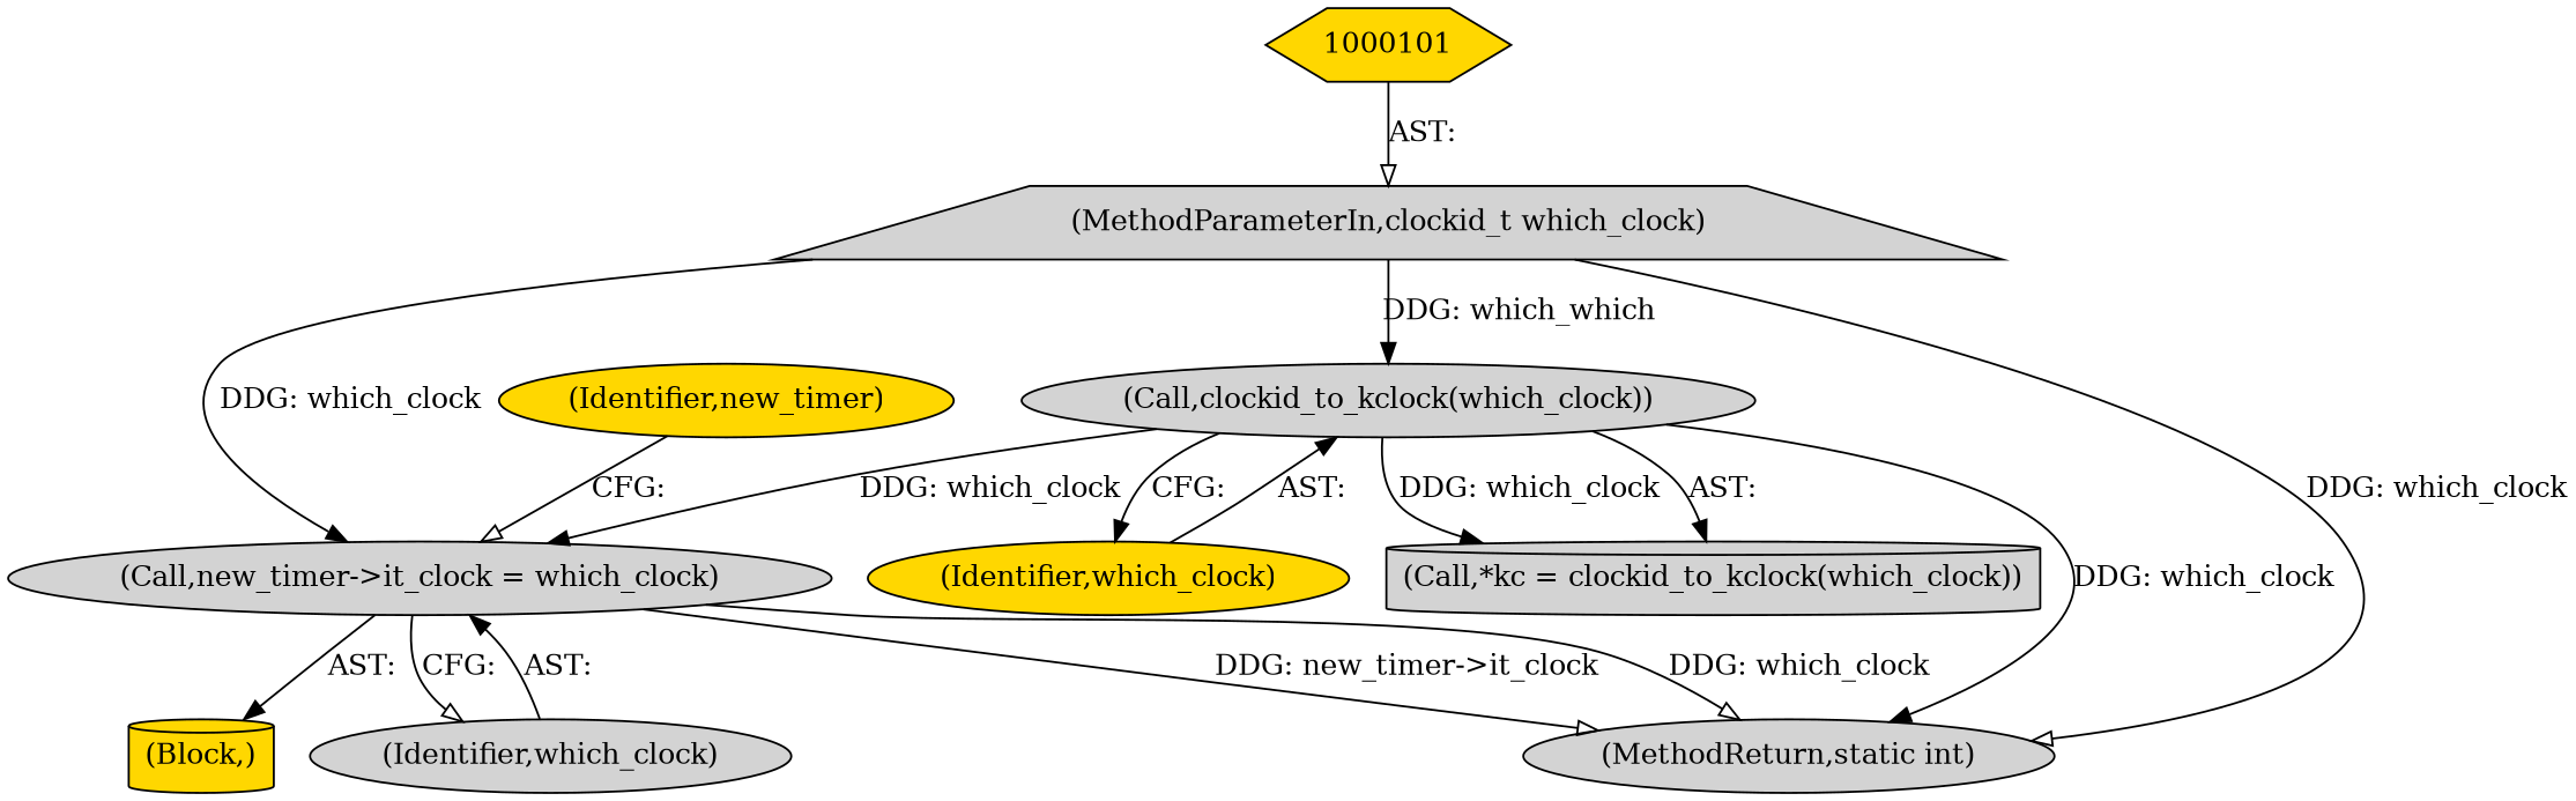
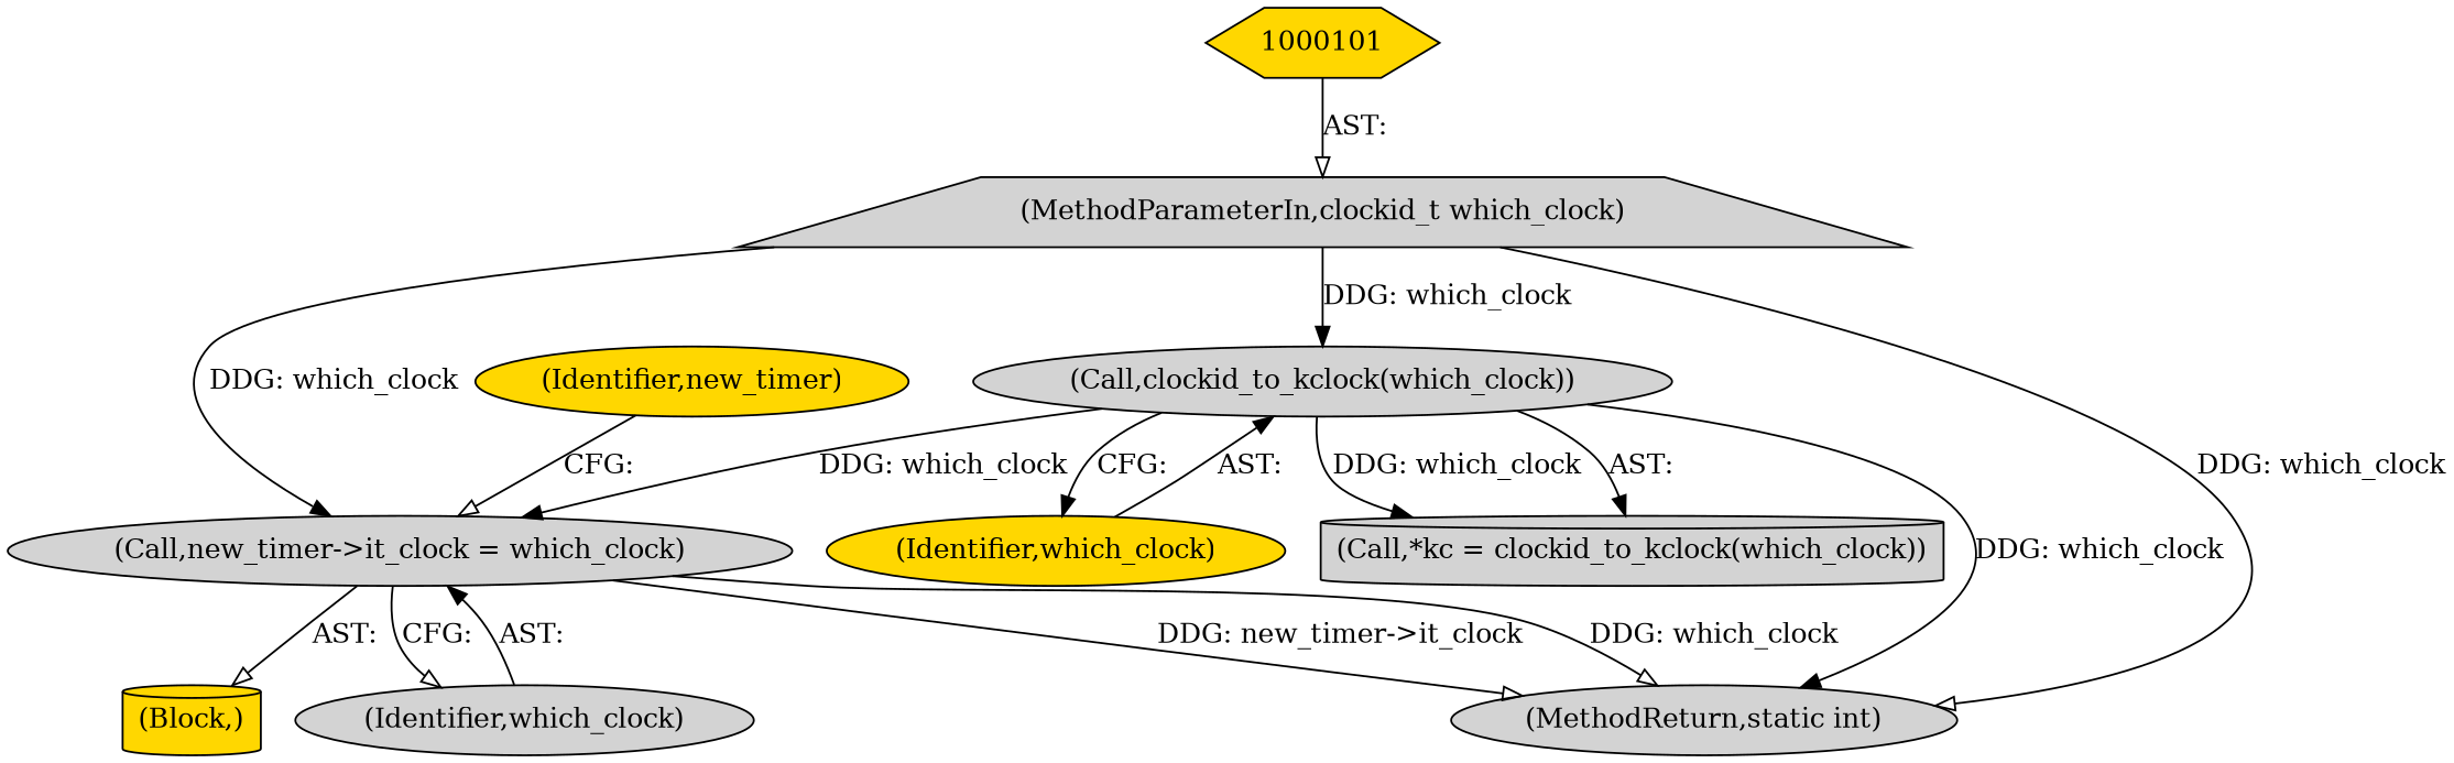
  digraph {
    node [fillcolor=lightgrey shape=ellipse style=filled]
    edge [arrowhead=normal]
    n1 [label="(Call,new_timer->it_clock = which_clock)"]
    n2 [label="(MethodReturn,static int)"]
    n3 [fillcolor=gold label="(Block,)" shape=cylinder]
    n4 [label="(Identifier,which_clock)"]
    n5 [label="(Call,clockid_to_kclock(which_clock))"]
    n6 [label="(Call,*kc = clockid_to_kclock(which_clock))" shape=cylinder]
    n7 [fillcolor=gold label="(Identifier,which_clock)"]
    n8 [label="(MethodParameterIn,clockid_t which_clock)" shape=trapezium]
    1000101 [fillcolor=gold shape=hexagon]
    n10 [fillcolor=gold label="(Identifier,new_timer)"]
    n1 -> n2 [arrowhead=onormal label="DDG: new_timer->it_clock"]
    n1 -> n2 [arrowhead=onormal label="DDG: which_clock"]
-   n1 -> n3 [label="AST: "]
+   n1 -> n3 [arrowhead=onormal label="AST: "]
    n1 -> n4 [arrowhead=onormal label="CFG: "]
    n4 -> n1 [label="AST: "]
    n5 -> n1 [label="DDG: which_clock"]
    n5 -> n2 [label="DDG: which_clock"]
    n5 -> n6 [label="AST: "]
    n5 -> n6 [label="DDG: which_clock"]
    n5 -> n7 [label="CFG: "]
    n7 -> n5 [label="AST: "]
    n8 -> n1 [label="DDG: which_clock"]
    n8 -> n2 [arrowhead=onormal label="DDG: which_clock"]
-   n8 -> n5 [label="DDG: which_which"]
+   n8 -> n5 [label="DDG: which_clock"]
    1000101 -> n8 [arrowhead=onormal label="AST: "]
    n10 -> n1 [arrowhead=onormal label="CFG: "]
  }
